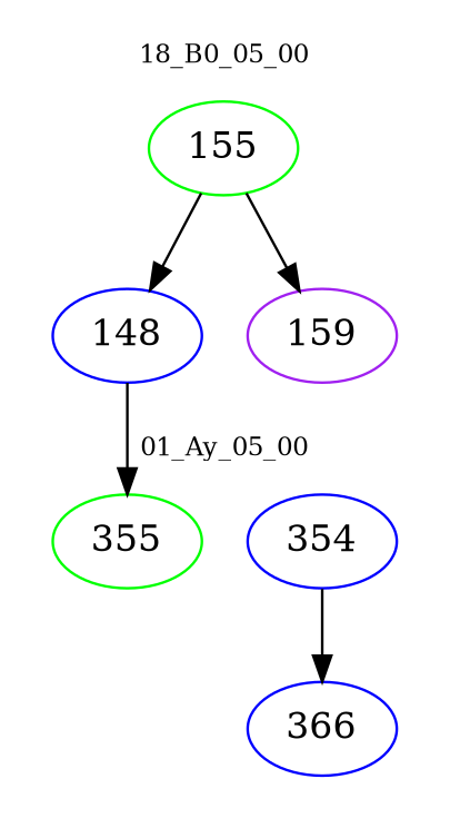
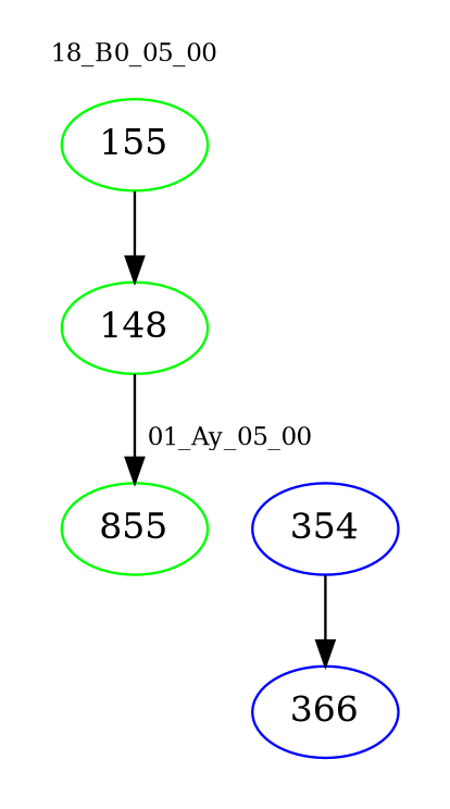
  digraph {
    node [color=green]
    edge [color=black]
    n1 [color=blue label=354]
-   n2 [label=355]
+   n2 [label=855]
    n3 [color=blue label=366]
    n4 [label=155]
-   n5 [color=blue label=148]
-   n6 [color=purple label=159]
+   n5 [label=148]
    subgraph cluster_1 {
      color=white
      fontsize=10
      label="01_Ay_05_00"
      n1
      n2
      n3
    }
    subgraph cluster_2 {
      color=white
      fontsize=10
      label="18_B0_05_00"
      n4
      n5
-     n6
    }
    n1 -> n3
    n4 -> n5
-   n4 -> n6
    n5 -> n2
  }
